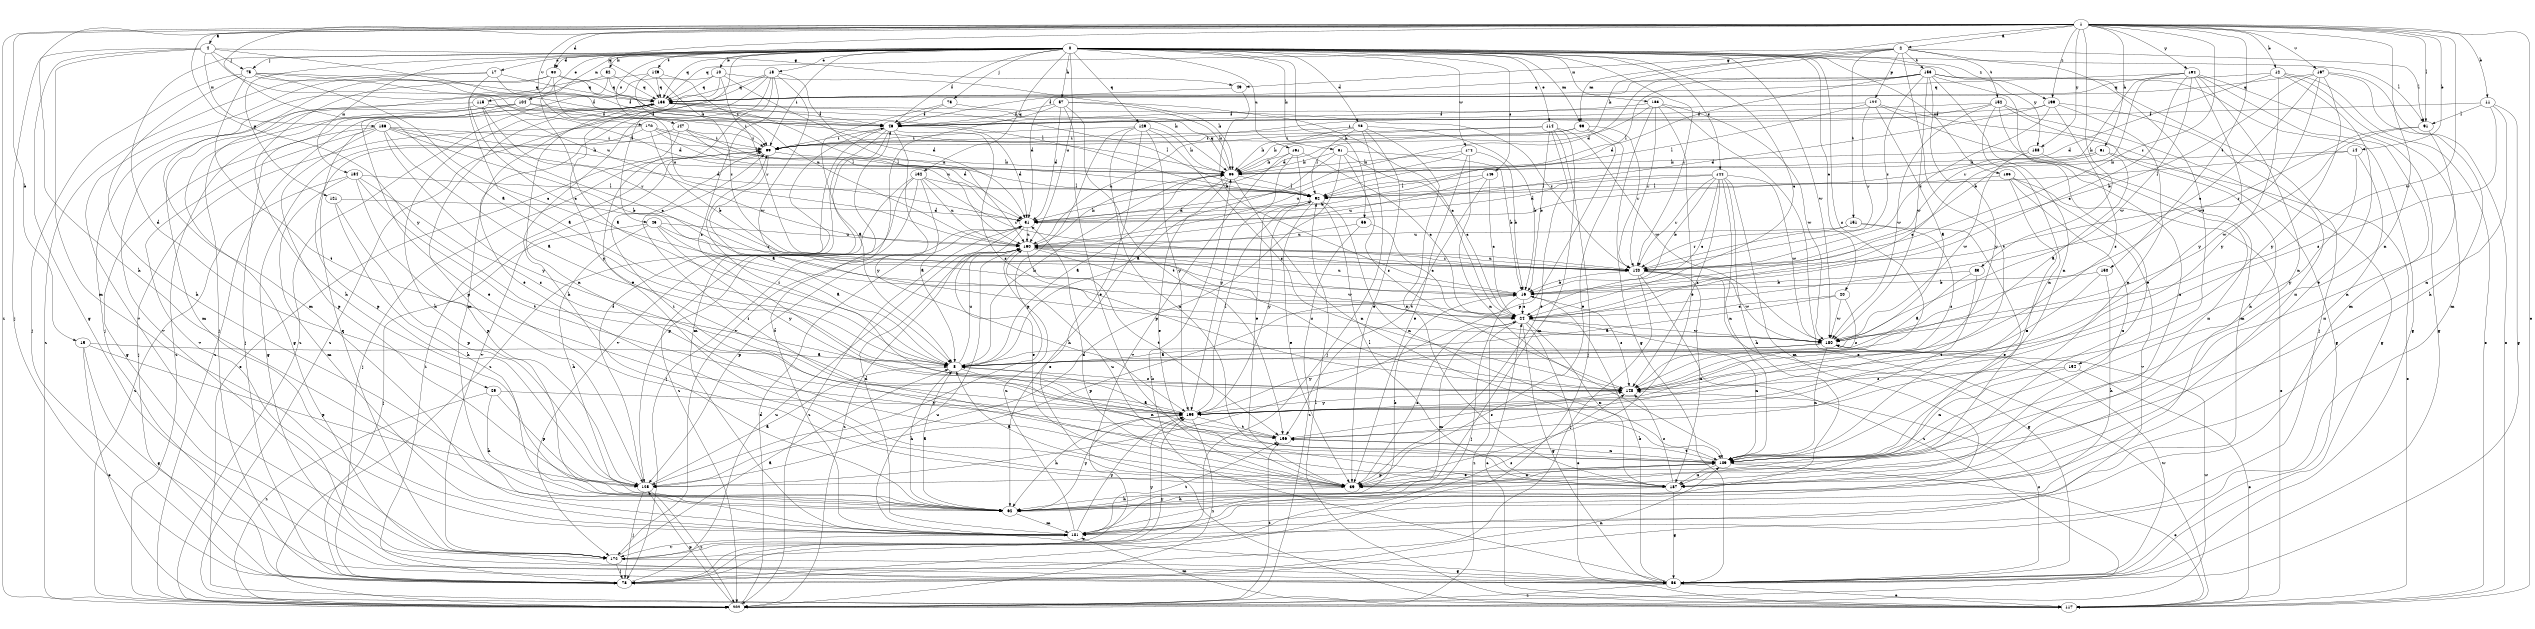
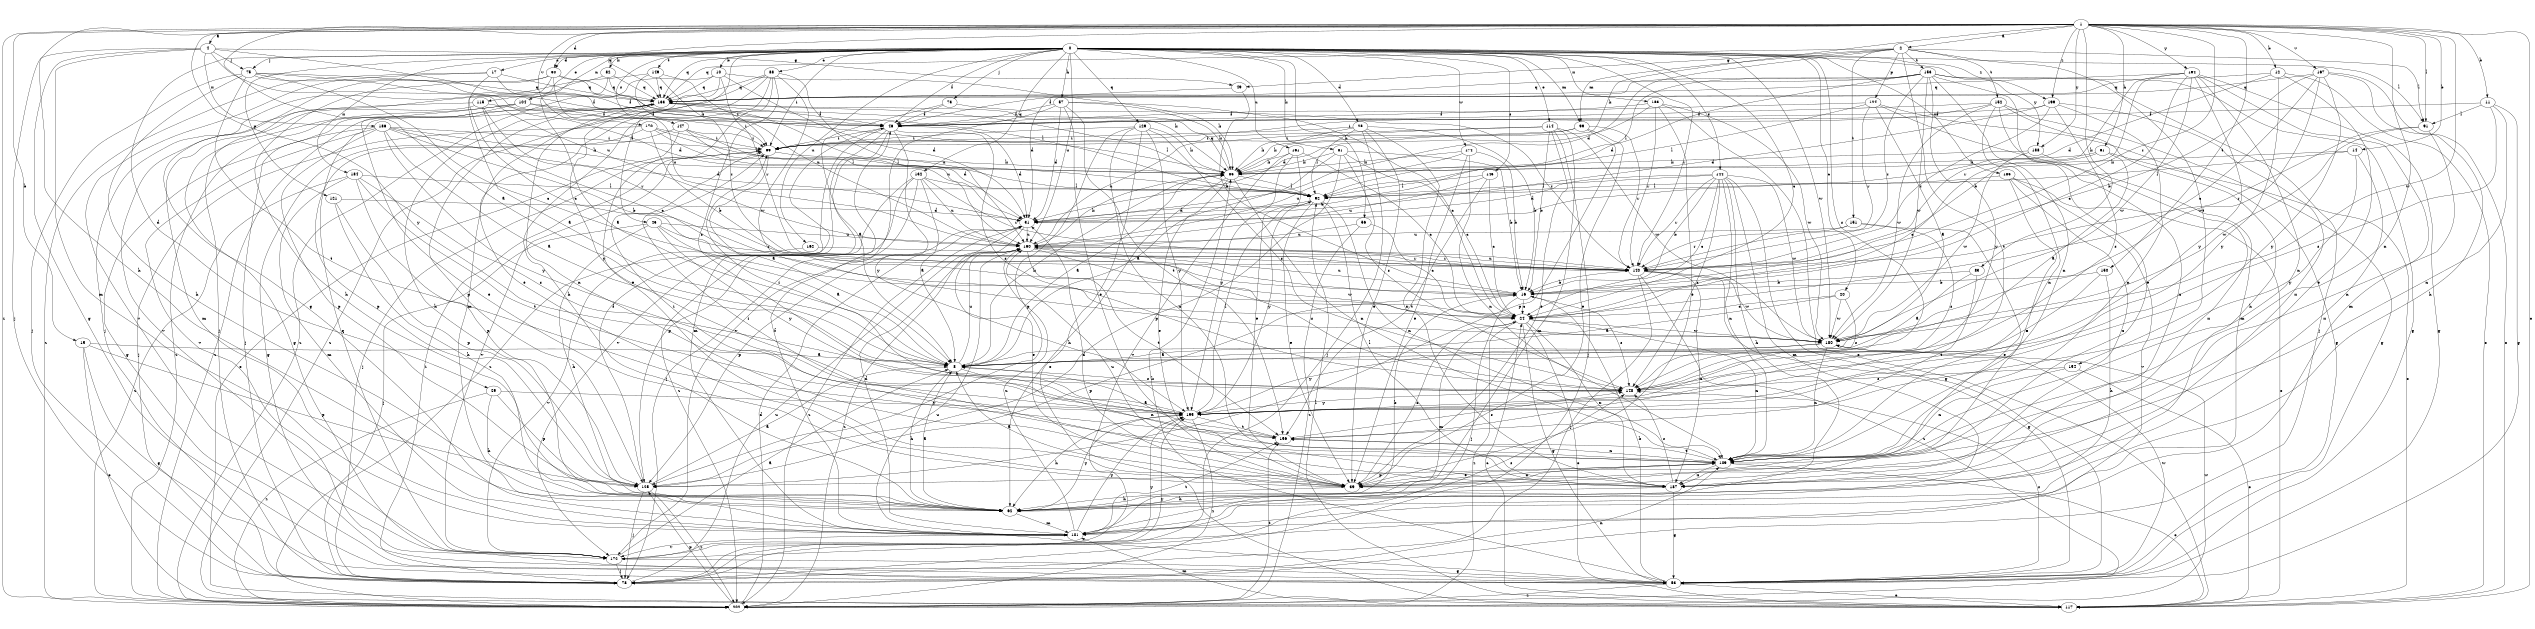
  strict digraph {
    0
    10
    17
-   18
+   18 [label=88]
    20
    24
    28
    29
    30
    45
    46
    56
    57
    69
    73
    75
    81
    82
    91
    99
    104
    114
    115
    121
    129
    132
    133
    140
    144
    145
    147
    148
    149
    161
+   162
    n36 [label=160]
    174
    180
    183
    184
    185
    188
    199
    85
    202
    31
    39
    172
    62
    101
    8
    109
    117
    53
    187
    78
    92
    16
    195
    125
    156
    124
    1
    2
    4
    11
    12
    14
    15
    61
    83
    150
    167
    170
    194
    49
    151
    152
    153
    154
    186
    0 -> 10 [label=b]
    0 -> 17 [label=c]
    0 -> 18 [label=c]
    0 -> 20 [label=c]
    0 -> 24 [label=c]
    0 -> 28 [label=d]
    0 -> 29 [label=d]
    0 -> 30 [label=d]
    0 -> 45 [label=f]
    0 -> 46 [label=f]
    0 -> 56 [label=h]
    0 -> 57 [label=h]
    0 -> 69 [label=i]
    0 -> 73 [label=j]
    0 -> 75 [label=j]
    0 -> 81 [label=k]
    0 -> 82 [label=k]
    0 -> 91 [label=l]
    0 -> 99 [label=m]
    0 -> 104 [label=n]
    0 -> 114 [label=o]
    0 -> 115 [label=o]
    0 -> 121 [label=p]
    0 -> 129 [label=q]
    0 -> 132 [label=q]
    0 -> 133 [label=q]
    0 -> 140 [label=r]
    0 -> 144 [label=s]
    0 -> 145 [label=s]
    0 -> 147 [label=s]
    0 -> 148 [label=s]
    0 -> 149 [label=t]
    0 -> 161 [label=u]
+   0 -> 162 [label=u]
    0 -> n36 [label=u]
    0 -> 174 [label=w]
    0 -> 180 [label=w]
    0 -> 183 [label=x]
    0 -> 184 [label=x]
    0 -> 185 [label=x]
    0 -> 188 [label=y]
    0 -> 199 [label=z]
    10 -> 133 [label=q]
    10 -> 140 [label=r]
    10 -> 85 [label=k]
    10 -> 202 [label=z]
    10 -> 31 [label=d]
    10 -> 39 [label=e]
    17 -> 24 [label=c]
    17 -> 46 [label=f]
    17 -> 133 [label=q]
    17 -> 202 [label=z]
    17 -> 172 [label=v]
    18 -> 133 [label=q]
    18 -> 148 [label=s]
    18 -> n36 [label=u]
    18 -> 180 [label=w]
    18 -> 202 [label=z]
    18 -> 39 [label=e]
    18 -> 62 [label=h]
    18 -> 101 [label=m]
    20 -> 24 [label=c]
    20 -> 148 [label=s]
    20 -> 180 [label=w]
    20 -> 8 [label=a]
    24 -> 180 [label=w]
    24 -> 202 [label=z]
    24 -> 101 [label=m]
    24 -> 109 [label=n]
    24 -> 117 [label=o]
    24 -> 53 [label=g]
    24 -> 187 [label=x]
    28 -> 69 [label=i]
    28 -> 85 [label=k]
    28 -> 39 [label=e]
    28 -> 187 [label=x]
    28 -> 78 [label=j]
    28 -> 92 [label=l]
    28 -> 16 [label=b]
    29 -> 202 [label=z]
    29 -> 62 [label=h]
    29 -> 195 [label=y]
    29 -> 125 [label=p]
    30 -> 133 [label=q]
    30 -> n36 [label=u]
    30 -> 85 [label=k]
    30 -> 62 [label=h]
-   30 -> 101 [label=m]
+   30 -> 101 [label=g]
    30 -> 8 [label=a]
    45 -> 140 [label=r]
    45 -> n36 [label=u]
    45 -> 62 [label=h]
    45 -> 8 [label=a]
    45 -> 78 [label=j]
    45 -> 195 [label=y]
    46 -> 69 [label=i]
    46 -> 148 [label=s]
    46 -> 202 [label=z]
    46 -> 31 [label=d]
    46 -> 172 [label=v]
    46 -> 101 [label=m]
    46 -> 195 [label=y]
    56 -> 24 [label=c]
    56 -> n36 [label=u]
    56 -> 202 [label=z]
    57 -> 24 [label=c]
    57 -> 46 [label=f]
    57 -> 85 [label=k]
    57 -> 31 [label=d]
    57 -> 39 [label=e]
    57 -> 172 [label=v]
    57 -> 156 [label=t]
    69 -> 85 [label=k]
    69 -> 172 [label=v]
    69 -> 8 [label=a]
    69 -> 78 [label=j]
    73 -> 46 [label=f]
    73 -> 140 [label=r]
    73 -> 8 [label=a]
    75 -> 24 [label=c]
    75 -> 46 [label=f]
    75 -> 133 [label=q]
    75 -> 31 [label=d]
    75 -> 62 [label=h]
    75 -> 78 [label=j]
    75 -> 156 [label=t]
    81 -> 24 [label=c]
    81 -> 148 [label=s]
    81 -> 85 [label=k]
    81 -> 8 [label=a]
    81 -> 16 [label=b]
    81 -> 125 [label=p]
    82 -> 133 [label=q]
    82 -> 8 [label=a]
    82 -> 78 [label=j]
    82 -> 92 [label=l]
    91 -> 140 [label=r]
    91 -> 180 [label=w]
    91 -> 109 [label=n]
    99 -> 69 [label=i]
    99 -> 140 [label=r]
    99 -> 85 [label=k]
    99 -> 39 [label=e]
    99 -> 125 [label=p]
    104 -> 46 [label=f]
    104 -> 69 [label=i]
    104 -> 202 [label=z]
    104 -> 39 [label=e]
    104 -> 53 [label=g]
    114 -> 69 [label=i]
    114 -> n36 [label=u]
    114 -> 180 [label=w]
    114 -> 39 [label=e]
    114 -> 101 [label=m]
    114 -> 78 [label=j]
    114 -> 16 [label=b]
    115 -> 24 [label=c]
    115 -> 46 [label=f]
    115 -> 140 [label=r]
    115 -> 172 [label=v]
    115 -> 101 [label=m]
    121 -> 31 [label=d]
    121 -> 62 [label=h]
    121 -> 125 [label=p]
    129 -> 69 [label=i]
    129 -> 148 [label=s]
    129 -> 85 [label=k]
    129 -> 117 [label=o]
    129 -> 187 [label=x]
    129 -> 195 [label=y]
    129 -> 125 [label=p]
    132 -> 140 [label=r]
    132 -> n36 [label=u]
    132 -> 202 [label=z]
    132 -> 8 [label=a]
    132 -> 78 [label=j]
    132 -> 92 [label=l]
    132 -> 125 [label=p]
    133 -> 46 [label=f]
    133 -> n36 [label=u]
    133 -> 202 [label=z]
    133 -> 62 [label=h]
    133 -> 109 [label=n]
    133 -> 78 [label=j]
    133 -> 92 [label=l]
    133 -> 195 [label=y]
    133 -> 125 [label=p]
    140 -> n36 [label=u]
    140 -> 180 [label=w]
    140 -> 202 [label=z]
    140 -> 53 [label=g]
    140 -> 187 [label=x]
    140 -> 78 [label=j]
    140 -> 16 [label=b]
    144 -> 24 [label=c]
    144 -> 140 [label=r]
    144 -> 148 [label=s]
    144 -> 180 [label=w]
    144 -> 31 [label=d]
    144 -> 62 [label=h]
    144 -> 101 [label=m]
    144 -> 109 [label=n]
-   183 -> 53 [label=g]
+   144 -> 53 [label=g]
    144 -> 92 [label=l]
    144 -> 16 [label=b]
    145 -> 24 [label=c]
    145 -> n36 [label=u]
    145 -> 92 [label=l]
    145 -> 156 [label=t]
    147 -> 69 [label=i]
    147 -> 31 [label=d]
    147 -> 117 [label=o]
    147 -> 53 [label=g]
    147 -> 92 [label=l]
    148 -> 195 [label=y]
    149 -> 69 [label=i]
    149 -> 133 [label=q]
    149 -> 140 [label=r]
    149 -> n36 [label=u]
    149 -> 78 [label=j]
    161 -> 24 [label=c]
    161 -> 85 [label=k]
    161 -> 39 [label=e]
    161 -> 172 [label=v]
    161 -> 195 [label=y]
+   162 -> 140 [label=r]
+   162 -> 172 [label=v]
    n36 -> 140 [label=r]
    n36 -> 148 [label=s]
    n36 -> 180 [label=w]
    n36 -> 85 [label=k]
    n36 -> 202 [label=z]
    n36 -> 156 [label=t]
    174 -> n36 [label=u]
    174 -> 85 [label=k]
    174 -> 39 [label=e]
    174 -> 109 [label=n]
    174 -> 16 [label=b]
    180 -> 8 [label=a]
    180 -> 109 [label=n]
    180 -> 195 [label=y]
    183 -> 46 [label=f]
    183 -> 140 [label=r]
    183 -> 180 [label=w]
    183 -> 31 [label=d]
    183 -> 39 [label=e]
    183 -> 117 [label=o]
    184 -> 148 [label=s]
    184 -> 202 [label=z]
    184 -> 101 [label=m]
    184 -> 92 [label=l]
    184 -> 125 [label=p]
    184 -> 156 [label=t]
    185 -> 39 [label=e]
    185 -> 172 [label=v]
    185 -> 117 [label=o]
    185 -> 187 [label=x]
    185 -> 92 [label=l]
    188 -> 180 [label=w]
    188 -> 85 [label=k]
    188 -> 187 [label=x]
    199 -> 46 [label=f]
    199 -> 140 [label=r]
    199 -> 148 [label=s]
    199 -> 31 [label=d]
    199 -> 109 [label=n]
    199 -> 187 [label=x]
    85 -> 133 [label=q]
    85 -> 39 [label=e]
    85 -> 62 [label=h]
    85 -> 8 [label=a]
    85 -> 109 [label=n]
    85 -> 92 [label=l]
    202 -> 180 [label=w]
    202 -> 31 [label=d]
    202 -> 125 [label=p]
    202 -> 156 [label=t]
    31 -> n36 [label=u]
    31 -> 202 [label=z]
    31 -> 39 [label=e]
    31 -> 125 [label=p]
    39 -> 24 [label=c]
    39 -> 31 [label=d]
    39 -> 62 [label=h]
    39 -> 8 [label=a]
    39 -> 109 [label=n]
    172 -> 133 [label=q]
    172 -> 8 [label=a]
    172 -> 53 [label=g]
    172 -> 78 [label=j]
    172 -> 195 [label=y]
    62 -> 101 [label=m]
    62 -> 8 [label=a]
    62 -> 16 [label=b]
    62 -> 195 [label=y]
    101 -> 46 [label=f]
    101 -> 148 [label=s]
    101 -> n36 [label=u]
    101 -> 31 [label=d]
    101 -> 172 [label=v]
    101 -> 195 [label=y]
    101 -> 156 [label=t]
    8 -> 148 [label=s]
    8 -> n36 [label=u]
    8 -> 85 [label=k]
    8 -> 62 [label=h]
    8 -> 109 [label=n]
    109 -> 69 [label=i]
    109 -> 39 [label=e]
    109 -> 117 [label=o]
    109 -> 187 [label=x]
    109 -> 125 [label=p]
    109 -> 156 [label=t]
    117 -> 24 [label=c]
    117 -> 101 [label=m]
    117 -> 92 [label=l]
    53 -> 148 [label=s]
    53 -> n36 [label=u]
    53 -> 180 [label=w]
    53 -> 85 [label=k]
    53 -> 202 [label=z]
    53 -> 117 [label=o]
    53 -> 16 [label=b]
    187 -> 69 [label=i]
    187 -> 148 [label=s]
    187 -> n36 [label=u]
    187 -> 62 [label=h]
    187 -> 53 [label=g]
    187 -> 92 [label=l]
    78 -> 69 [label=i]
    78 -> n36 [label=u]
    78 -> 109 [label=n]
    78 -> 195 [label=y]
    92 -> 31 [label=d]
    92 -> 39 [label=e]
    92 -> 109 [label=n]
    92 -> 195 [label=y]
    16 -> 24 [label=c]
    16 -> 148 [label=s]
    16 -> n36 [label=u]
    16 -> 78 [label=j]
    16 -> 125 [label=p]
    195 -> 69 [label=i]
    195 -> 202 [label=z]
    195 -> 62 [label=h]
    195 -> 92 [label=l]
    195 -> 156 [label=t]
    125 -> 46 [label=f]
    125 -> 202 [label=z]
    125 -> 8 [label=a]
    125 -> 78 [label=j]
    156 -> 148 [label=s]
    156 -> 8 [label=a]
    156 -> 109 [label=n]
    124 -> 46 [label=f]
    124 -> 140 [label=r]
    124 -> 101 [label=m]
    124 -> 8 [label=a]
    124 -> 53 [label=g]
    124 -> 92 [label=l]
    1 -> 30 [label=d]
    1 -> 91 [label=l]
    1 -> 133 [label=q]
    1 -> 140 [label=r]
    1 -> 180 [label=w]
    1 -> 188 [label=y]
    1 -> 199 [label=z]
    1 -> 85 [label=k]
    1 -> 202 [label=z]
    1 -> 62 [label=h]
    1 -> 8 [label=a]
    1 -> 109 [label=n]
    1 -> 117 [label=o]
    1 -> 195 [label=y]
    1 -> 2 [label=a]
    1 -> 4 [label=a]
    1 -> 11 [label=b]
    1 -> 12 [label=b]
    1 -> 14 [label=b]
    1 -> 15 [label=b]
    1 -> 61 [label=h]
    1 -> 83 [label=k]
    1 -> 150 [label=t]
    1 -> 167 [label=v]
    1 -> 170 [label=v]
    1 -> 194 [label=y]
    2 -> 91 [label=l]
    2 -> 99 [label=m]
    2 -> 133 [label=q]
    2 -> 31 [label=d]
    2 -> 156 [label=t]
    2 -> 124 [label=p]
    2 -> 49 [label=g]
    2 -> 151 [label=t]
    2 -> 152 [label=t]
    2 -> 153 [label=t]
    2 -> 154 [label=t]
    4 -> 75 [label=j]
    4 -> n36 [label=u]
    4 -> 85 [label=k]
    4 -> 101 [label=m]
    4 -> 53 [label=g]
    4 -> 78 [label=j]
    4 -> 49 [label=g]
    4 -> 186 [label=x]
    11 -> 46 [label=f]
    11 -> 91 [label=l]
    11 -> 148 [label=s]
    11 -> 109 [label=n]
    11 -> 53 [label=g]
    12 -> 133 [label=q]
    12 -> 31 [label=d]
    12 -> 39 [label=e]
-   12 -> 101 [label=m]
    12 -> 117 [label=o]
    12 -> 195 [label=y]
    14 -> 85 [label=k]
    14 -> 187 [label=x]
    14 -> 92 [label=l]
    14 -> 195 [label=y]
    15 -> 8 [label=a]
    15 -> 117 [label=o]
    15 -> 53 [label=g]
    15 -> 125 [label=p]
    61 -> 24 [label=c]
    61 -> 85 [label=k]
    61 -> 8 [label=a]
    61 -> 117 [label=o]
    83 -> 8 [label=a]
    83 -> 16 [label=b]
    83 -> 156 [label=t]
    150 -> 148 [label=s]
    150 -> 62 [label=h]
    150 -> 16 [label=b]
    167 -> 24 [label=c]
    167 -> 133 [label=q]
    167 -> 180 [label=w]
    167 -> 62 [label=h]
    167 -> 117 [label=o]
    167 -> 16 [label=b]
    167 -> 195 [label=y]
    170 -> 69 [label=i]
    170 -> 85 [label=k]
    170 -> 78 [label=j]
    170 -> 92 [label=l]
    170 -> 16 [label=b]
    170 -> 125 [label=p]
    194 -> 24 [label=c]
    194 -> 133 [label=q]
    194 -> 140 [label=r]
    194 -> 180 [label=w]
    194 -> 101 [label=m]
    194 -> 109 [label=n]
    194 -> 53 [label=g]
    194 -> 16 [label=b]
    194 -> 195 [label=y]
    49 -> 31 [label=d]
    49 -> 16 [label=b]
    151 -> 140 [label=r]
    151 -> 148 [label=s]
    151 -> n36 [label=u]
    151 -> 39 [label=e]
    152 -> 46 [label=f]
    152 -> 69 [label=i]
    152 -> 180 [label=w]
    152 -> 62 [label=h]
    152 -> 109 [label=n]
    152 -> 53 [label=g]
    152 -> 187 [label=x]
    153 -> 46 [label=f]
    153 -> 133 [label=q]
    153 -> 140 [label=r]
    153 -> 180 [label=w]
    153 -> 31 [label=d]
    153 -> 39 [label=e]
    153 -> 109 [label=n]
    153 -> 53 [label=g]
    153 -> 78 [label=j]
    153 -> 92 [label=l]
    153 -> 195 [label=y]
    154 -> 148 [label=s]
    154 -> 109 [label=n]
    154 -> 117 [label=o]
    186 -> 69 [label=i]
    186 -> 85 [label=k]
    186 -> 31 [label=d]
    186 -> 172 [label=v]
    186 -> 8 [label=a]
    186 -> 53 [label=g]
    186 -> 16 [label=b]
    186 -> 195 [label=y]
    186 -> 125 [label=p]
  }
